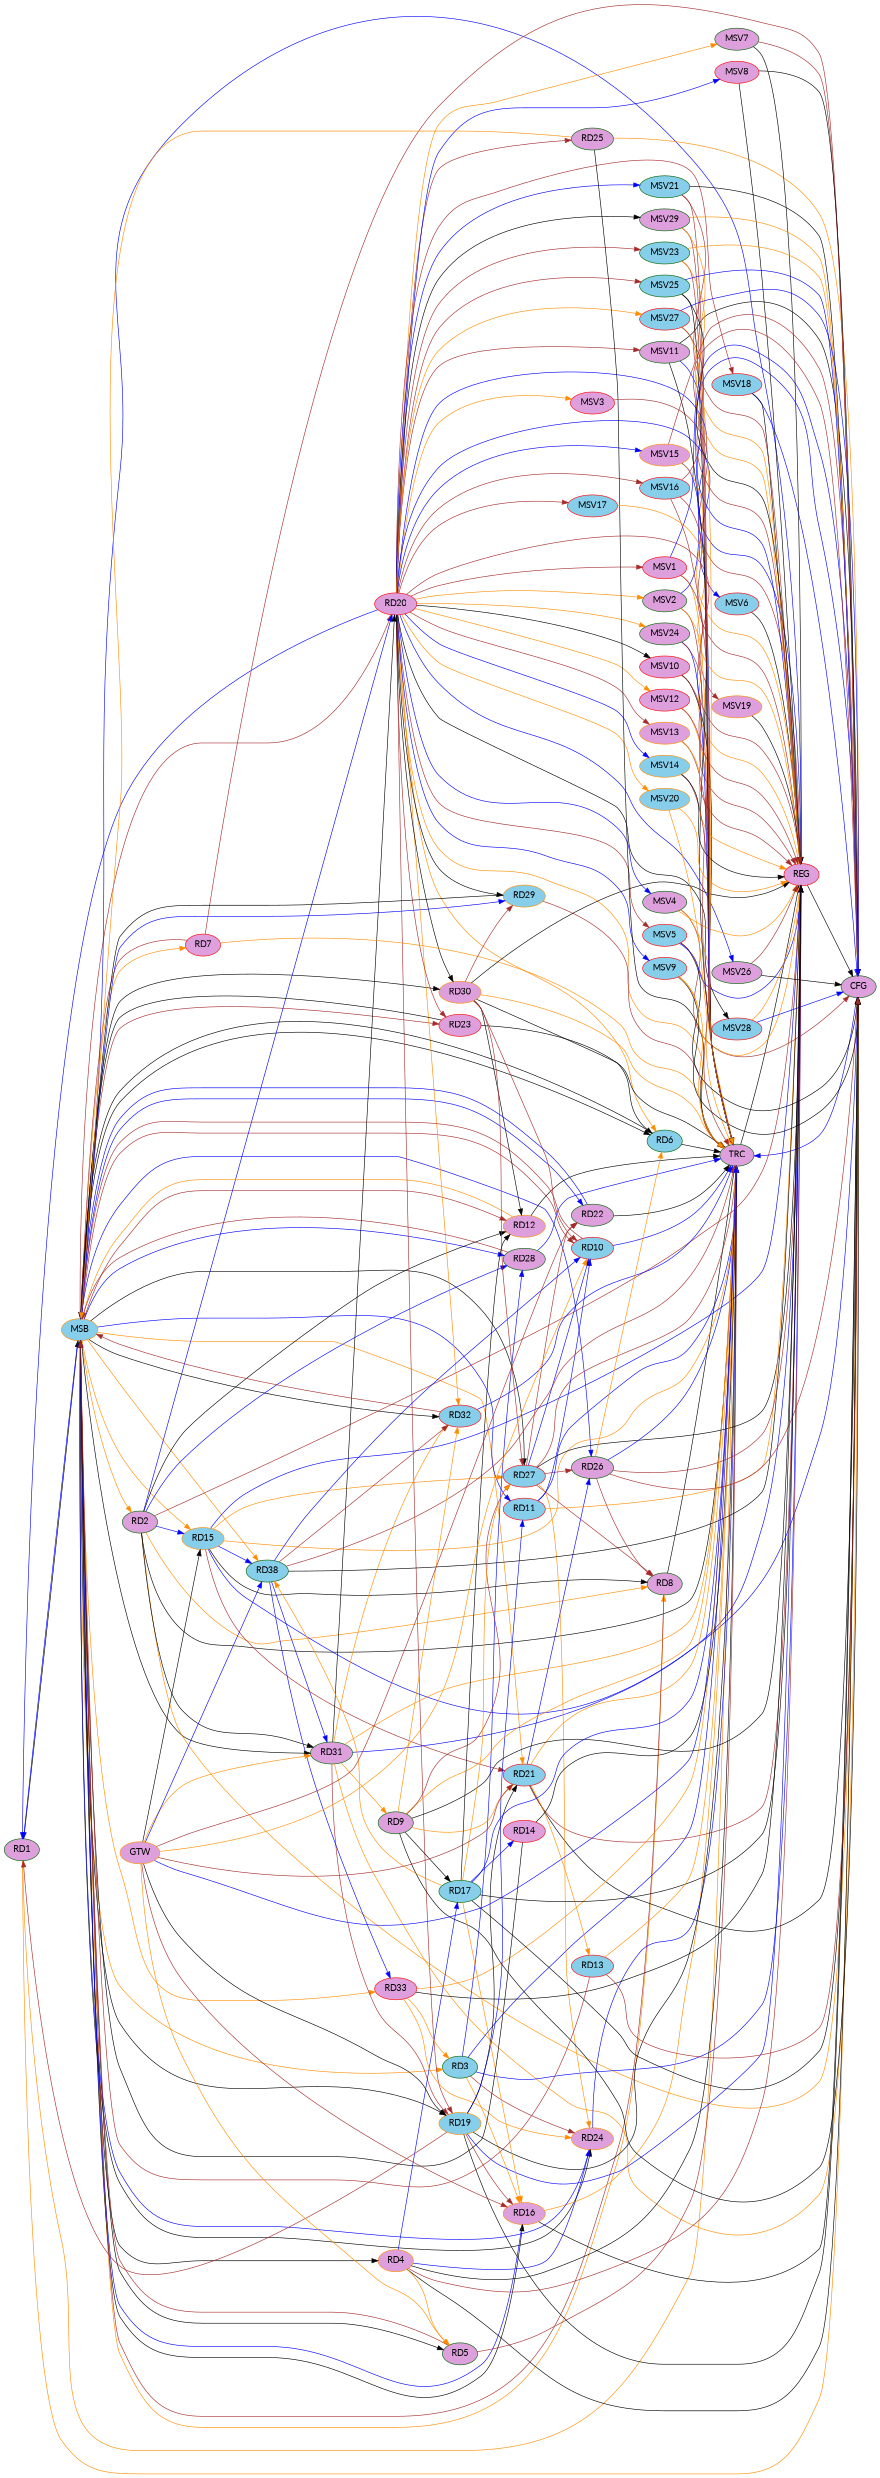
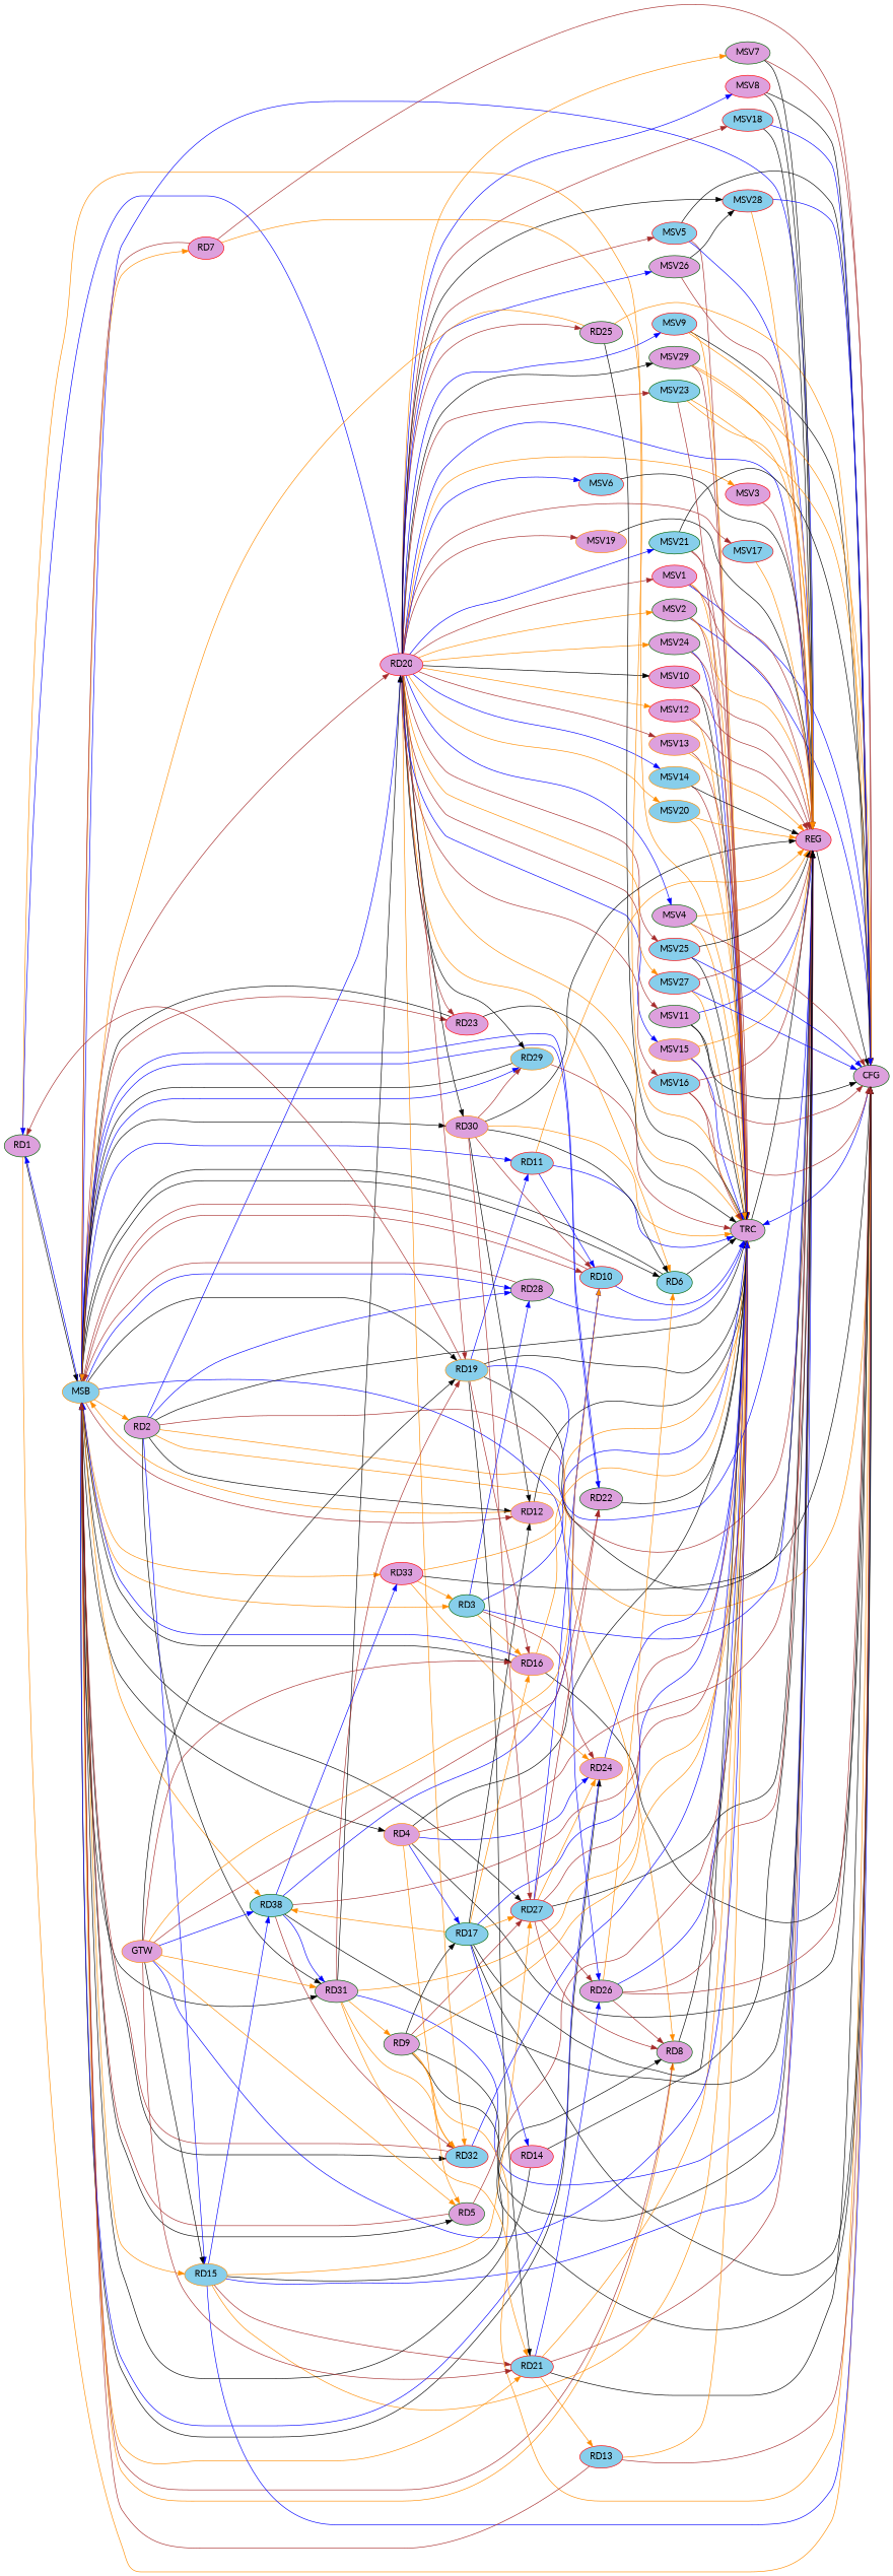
  strict digraph {
    fontname=Lato
    rankdir=LR
    node [color=red fillcolor=plum fontname=Lato style=filled]
    edge [color=brown fontname=Lato]
    n1 [color=darkgreen label=RD1]
    n2 [color=darkorange fillcolor=skyblue label=MSB]
    n3 [color=darkgreen label=CFG]
    n4 [color=darkgreen label=TRC]
    n5 [color=darkgreen label=RD2]
    n6 [color=darkgreen label=RD8]
    n7 [color=darkorange label=RD12]
    n8 [color=darkorange fillcolor=skyblue label=RD15]
    n9 [label=RD20]
    n10 [color=darkgreen label=RD28]
    n11 [color=darkgreen label=RD31]
    n12 [label=REG]
    n13 [color=darkgreen fillcolor=skyblue label=RD3]
    n14 [color=darkorange label=RD16]
    n15 [color=darkorange label=RD24]
    n16 [color=darkorange label=RD4]
    n17 [color=darkgreen label=RD5]
    n18 [color=darkgreen fillcolor=skyblue label=RD6]
    n19 [label=RD7]
    n20 [fillcolor=skyblue label=RD21]
    n21 [fillcolor=skyblue label=RD27]
    n22 [fillcolor=skyblue label=RD32]
    n23 [fillcolor=skyblue label=RD10]
    n24 [fillcolor=skyblue label=RD11]
    n25 [color=darkgreen fillcolor=skyblue label=RD38]
    n26 [label=RD33]
    n27 [color=darkorange fillcolor=skyblue label=RD19]
    n28 [label=RD23]
    n29 [color=darkorange fillcolor=skyblue label=RD29]
    n30 [color=darkorange label=RD30]
    n31 [color=darkgreen label=RD26]
    n32 [color=darkgreen label=RD22]
    n33 [color=darkgreen label=RD25]
    n34 [label=MSV1]
    n35 [color=darkgreen label=MSV2]
    n36 [label=MSV3]
    n37 [color=darkgreen label=MSV4]
    n38 [fillcolor=skyblue label=MSV5]
    n39 [fillcolor=skyblue label=MSV6]
    n40 [color=darkgreen label=MSV7]
    n41 [label=MSV8]
    n42 [fillcolor=skyblue label=MSV9]
    n43 [label=MSV10]
    n44 [color=darkgreen label=MSV11]
    n45 [label=MSV12]
    n46 [color=darkorange label=MSV13]
    n47 [color=darkorange fillcolor=skyblue label=MSV14]
    n48 [color=darkorange label=MSV15]
    n49 [fillcolor=skyblue label=MSV16]
    n50 [fillcolor=skyblue label=MSV17]
    n51 [fillcolor=skyblue label=MSV18]
    n52 [color=darkorange label=MSV19]
    n53 [color=darkorange fillcolor=skyblue label=MSV20]
    n54 [color=darkgreen fillcolor=skyblue label=MSV21]
    n55 [color=darkgreen label=MSV29]
    n56 [color=darkgreen fillcolor=skyblue label=MSV23]
    n57 [color=darkgreen label=MSV24]
-   n58 [color=darkgreen fillcolor=skyblue label=MSV25]
+   n58 [fillcolor=skyblue label=MSV25]
    n59 [color=darkgreen label=MSV26]
    n60 [fillcolor=skyblue label=MSV27]
    n61 [fillcolor=skyblue label=MSV28]
    n62 [color=darkgreen label=RD9]
    n63 [color=darkgreen fillcolor=skyblue label=RD17]
    n64 [label=RD14]
    n65 [fillcolor=skyblue label=RD13]
    n66 [color=darkorange label=GTW]
    n1 -> n2 [color=black]
    n1 -> n3 [color=darkorange]
    n1 -> n4 [color=darkorange]
    n2 -> n1 [color=blue]
    n2 -> n5 [color=darkorange]
    n2 -> n6 [color=darkorange]
    n2 -> n7
    n2 -> n8 [color=darkorange]
    n2 -> n9
    n2 -> n10 [color=blue]
    n2 -> n11 [color=black]
    n2 -> n12 [color=blue]
    n2 -> n13 [color=darkorange]
    n2 -> n14 [color=black]
    n2 -> n15 [color=black]
    n2 -> n16 [color=black]
    n2 -> n17 [color=black]
    n2 -> n18 [color=black]
    n2 -> n19 [color=darkorange]
    n2 -> n20 [color=darkorange]
    n2 -> n21 [color=black]
    n2 -> n22 [color=black]
    n2 -> n23
    n2 -> n24 [color=blue]
    n2 -> n25 [color=darkorange]
    n2 -> n26 [color=darkorange]
    n2 -> n27 [color=black]
    n2 -> n28
    n2 -> n29 [color=blue]
    n2 -> n30 [color=black]
    n2 -> n31 [color=blue]
    n2 -> n32 [color=blue]
    n3 -> n4 [color=blue]
    n4 -> n12 [color=black]
    n5 -> n3 [color=darkorange]
    n5 -> n4 [color=black]
    n5 -> n6 [color=darkorange]
    n5 -> n7 [color=black]
    n5 -> n8 [color=blue]
    n5 -> n9 [color=blue]
    n5 -> n10 [color=blue]
    n5 -> n11 [color=black]
    n5 -> n12
    n6 -> n2
    n6 -> n4 [color=black]
    n7 -> n2 [color=darkorange]
    n7 -> n4 [color=black]
    n8 -> n3 [color=blue]
    n8 -> n4 [color=darkorange]
    n8 -> n6 [color=black]
    n8 -> n12 [color=blue]
    n8 -> n20
    n8 -> n21 [color=darkorange]
    n8 -> n25 [color=blue]
    n9 -> n1 [color=blue]
    n9 -> n4 [color=darkorange]
    n9 -> n12 [color=blue]
    n9 -> n18 [color=darkorange]
    n9 -> n22 [color=darkorange]
    n9 -> n27
    n9 -> n28
    n9 -> n29 [color=black]
    n9 -> n30 [color=black]
    n9 -> n33
    n9 -> n34
    n9 -> n35 [color=darkorange]
    n9 -> n36 [color=darkorange]
    n9 -> n37 [color=blue]
    n9 -> n38
    n9 -> n39 [color=blue]
    n9 -> n40 [color=darkorange]
    n9 -> n41 [color=blue]
    n9 -> n42 [color=blue]
    n9 -> n43 [color=black]
    n9 -> n44
    n9 -> n45 [color=darkorange]
    n9 -> n46
    n9 -> n47 [color=blue]
    n9 -> n48 [color=blue]
    n9 -> n49
    n9 -> n50
    n9 -> n51
    n9 -> n52
    n9 -> n53 [color=darkorange]
    n9 -> n54 [color=blue]
    n9 -> n55 [color=black]
    n9 -> n56
    n9 -> n57 [color=darkorange]
    n9 -> n58
    n9 -> n59 [color=blue]
    n9 -> n60 [color=darkorange]
    n9 -> n61 [color=black]
    n10 -> n2
    n10 -> n4 [color=blue]
    n11 -> n3 [color=darkorange]
    n11 -> n4 [color=darkorange]
    n11 -> n9 [color=black]
    n11 -> n12 [color=blue]
    n11 -> n22 [color=darkorange]
    n11 -> n27
    n11 -> n62 [color=darkorange]
    n12 -> n3 [color=black]
    n13 -> n4 [color=blue]
    n13 -> n10 [color=blue]
    n13 -> n12 [color=blue]
    n13 -> n14 [color=darkorange]
    n13 -> n15
    n14 -> n2 [color=blue]
    n14 -> n3 [color=black]
    n14 -> n4 [color=darkorange]
    n15 -> n2 [color=blue]
    n15 -> n4 [color=blue]
    n16 -> n3 [color=black]
    n16 -> n4 [color=black]
    n16 -> n12
    n16 -> n15 [color=blue]
    n16 -> n17 [color=darkorange]
    n16 -> n63 [color=blue]
    n17 -> n2
    n17 -> n4
    n18 -> n2 [color=black]
    n18 -> n4 [color=black]
    n19 -> n2
    n19 -> n3
    n19 -> n4 [color=darkorange]
    n20 -> n3 [color=black]
    n20 -> n4 [color=darkorange]
    n20 -> n12
    n20 -> n31 [color=blue]
    n20 -> n65 [color=darkorange]
    n21 -> n4
    n21 -> n6
    n21 -> n12 [color=black]
    n21 -> n15 [color=darkorange]
    n21 -> n23 [color=blue]
    n21 -> n31
    n21 -> n32
    n22 -> n2
    n22 -> n4 [color=blue]
    n23 -> n2
    n23 -> n4 [color=blue]
    n24 -> n4 [color=blue]
    n24 -> n12 [color=darkorange]
    n24 -> n23 [color=blue]
    n25 -> n4
    n25 -> n11 [color=blue]
    n25 -> n12 [color=black]
    n25 -> n22
    n25 -> n23 [color=blue]
    n25 -> n26 [color=blue]
    n26 -> n4 [color=darkorange]
    n26 -> n12 [color=black]
    n26 -> n13 [color=darkorange]
    n26 -> n15 [color=darkorange]
    n27 -> n1
    n27 -> n3 [color=black]
    n27 -> n4 [color=black]
    n27 -> n12 [color=blue]
    n27 -> n14
    n27 -> n20 [color=black]
    n27 -> n24 [color=blue]
    n28 -> n2 [color=black]
    n28 -> n4 [color=black]
    n29 -> n2 [color=black]
    n29 -> n4
    n30 -> n4 [color=darkorange]
    n30 -> n7 [color=black]
    n30 -> n12 [color=black]
    n30 -> n18 [color=black]
    n30 -> n21
    n30 -> n23
    n30 -> n29
    n31 -> n3
    n31 -> n4 [color=blue]
    n31 -> n6
    n31 -> n12
    n31 -> n18 [color=darkorange]
    n32 -> n2 [color=blue]
    n32 -> n4 [color=black]
    n33 -> n2 [color=darkorange]
    n33 -> n3 [color=darkorange]
    n33 -> n4 [color=black]
    n34 -> n3 [color=blue]
    n34 -> n4 [color=darkorange]
    n34 -> n12
    n35 -> n3 [color=blue]
    n35 -> n4
    n35 -> n12 [color=darkorange]
    n36 -> n12
    n37 -> n3
    n37 -> n4 [color=darkorange]
    n37 -> n12 [color=darkorange]
    n38 -> n3 [color=black]
    n38 -> n4
    n38 -> n12 [color=blue]
    n39 -> n12 [color=black]
    n40 -> n3
    n40 -> n12 [color=black]
    n41 -> n3 [color=black]
    n41 -> n12 [color=black]
    n42 -> n3 [color=black]
    n42 -> n4 [color=darkorange]
    n42 -> n12 [color=darkorange]
    n43 -> n4 [color=black]
    n43 -> n12
    n44 -> n3 [color=black]
    n44 -> n4 [color=black]
    n44 -> n12 [color=blue]
    n45 -> n4 [color=darkorange]
    n45 -> n12
    n46 -> n4
    n46 -> n12 [color=darkorange]
    n47 -> n4
    n47 -> n12 [color=black]
    n48 -> n3
    n48 -> n4 [color=blue]
    n48 -> n12 [color=darkorange]
    n49 -> n3
    n49 -> n4
    n49 -> n12
    n50 -> n12 [color=darkorange]
    n51 -> n3 [color=blue]
    n51 -> n12 [color=black]
    n52 -> n12 [color=black]
    n53 -> n4 [color=darkorange]
    n53 -> n12 [color=darkorange]
    n54 -> n3 [color=black]
    n54 -> n4
    n54 -> n12
    n55 -> n3 [color=darkorange]
    n55 -> n4
    n55 -> n12 [color=darkorange]
    n56 -> n3 [color=darkorange]
    n56 -> n4
    n56 -> n12 [color=darkorange]
    n57 -> n4 [color=blue]
    n57 -> n12
    n58 -> n3 [color=blue]
    n58 -> n4 [color=black]
    n58 -> n12 [color=black]
-   n59 -> n3 [color=black]
+   n59 -> n61 [color=black]
    n59 -> n12
    n60 -> n3 [color=blue]
    n60 -> n4 [color=darkorange]
    n60 -> n12
    n61 -> n3 [color=blue]
    n61 -> n12 [color=darkorange]
    n62 -> n3 [color=black]
    n62 -> n4 [color=darkorange]
    n62 -> n12 [color=black]
    n62 -> n20 [color=darkorange]
    n62 -> n21
    n62 -> n22 [color=darkorange]
    n62 -> n63 [color=black]
    n63 -> n3 [color=black]
    n63 -> n4 [color=blue]
    n63 -> n7 [color=black]
    n63 -> n12 [color=black]
    n63 -> n14 [color=darkorange]
    n63 -> n21 [color=darkorange]
    n63 -> n25 [color=darkorange]
    n63 -> n64 [color=blue]
    n64 -> n2 [color=black]
    n64 -> n4 [color=black]
    n65 -> n2
    n65 -> n3
    n65 -> n4 [color=darkorange]
    n66 -> n4 [color=blue]
    n66 -> n8 [color=black]
    n66 -> n11 [color=darkorange]
    n66 -> n14
    n66 -> n17 [color=darkorange]
    n66 -> n20
    n66 -> n23 [color=darkorange]
    n66 -> n25 [color=blue]
    n66 -> n27 [color=black]
    n66 -> n32
  }
